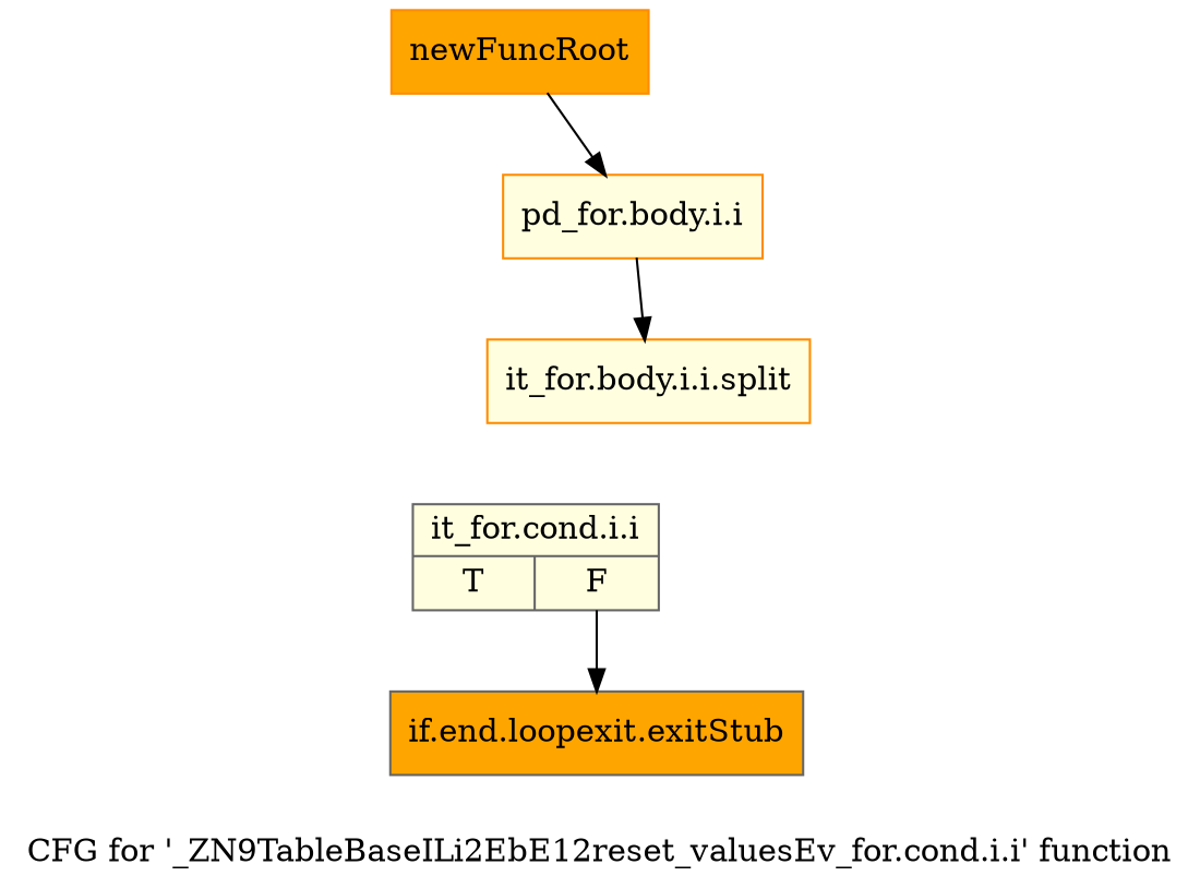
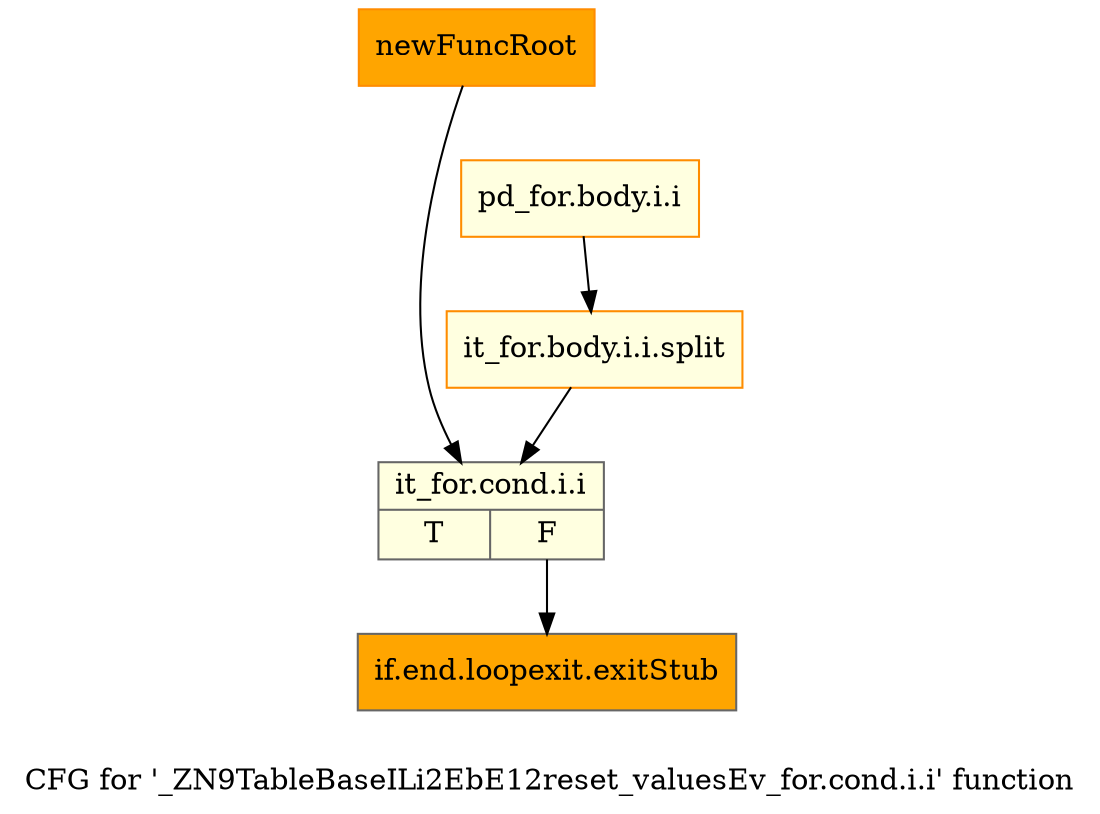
  digraph {
    label="CFG for '_ZN9TableBaseILi2EbE12reset_valuesEv_for.cond.i.i' function"
    node [color=darkorange fillcolor=lightyellow shape=record style=filled]
    n1 [fillcolor=orange label="{newFuncRoot}"]
    n2 [color=gray40 label="{it_for.cond.i.i|{<s0>T|<s1>F}}"]
    n3 [color=gray40 fillcolor=orange label="{if.end.loopexit.exitStub}"]
    n4 [label="{pd_for.body.i.i}"]
    n5 [label="{it_for.body.i.i.split}"]
-   n1 -> n4
+   n1 -> n2
    n2 -> n3 [tailport=s1]
    n4 -> n5
+   n5 -> n2
  }
